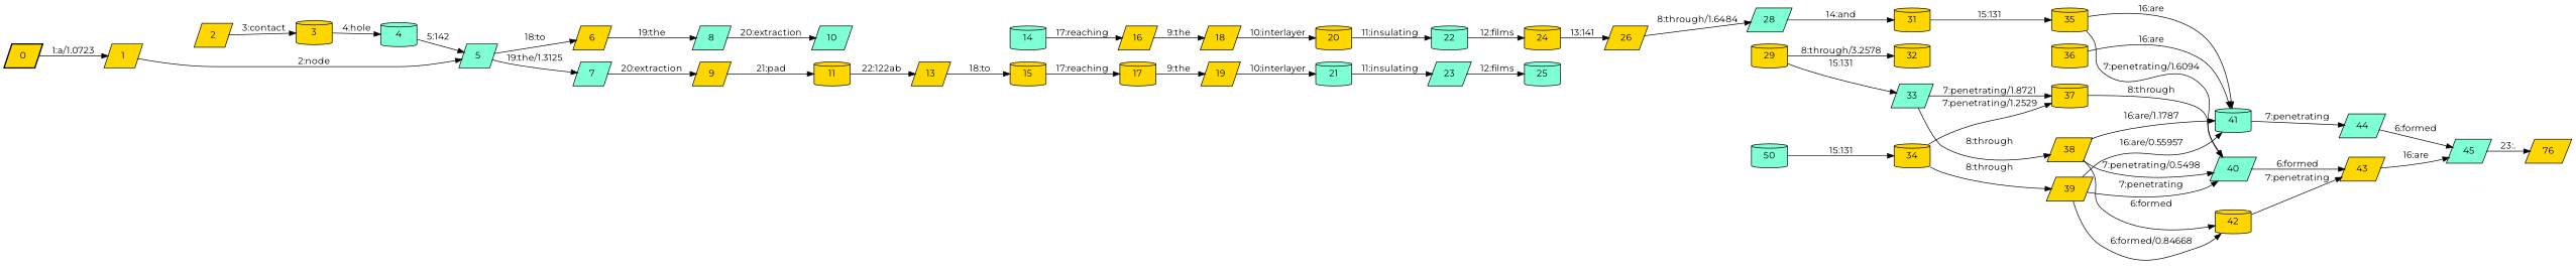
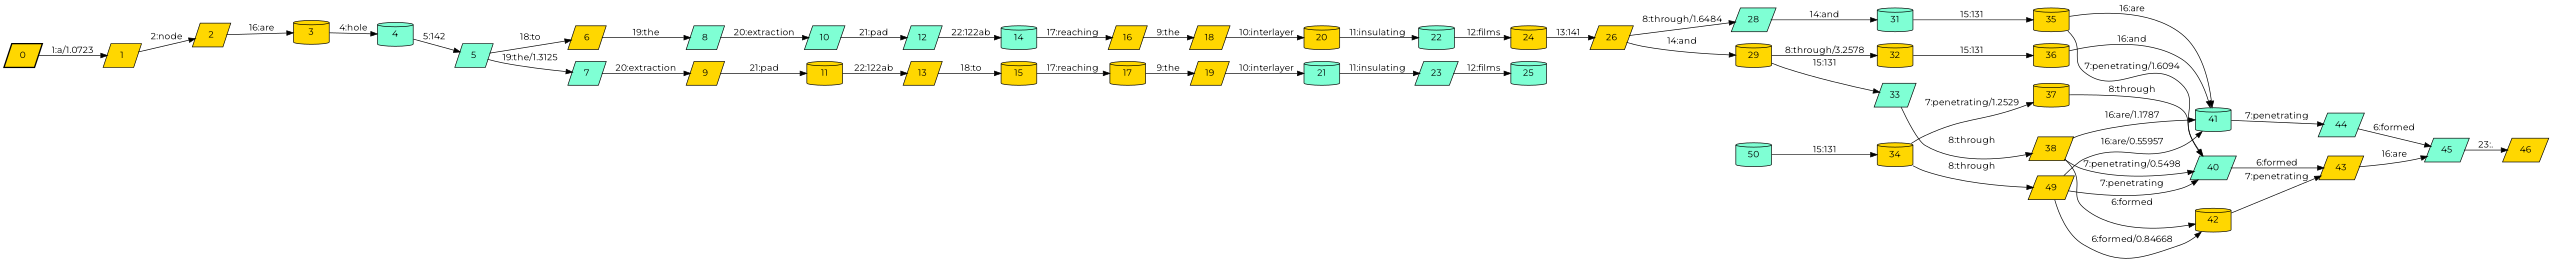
  digraph {
    fontname=Montserrat
    nodesep=0.25
    rankdir=LR
    ranksep=0.4
    node [fillcolor=gold fontname=Montserrat fontsize=14 shape=parallelogram style="solid,filled"]
    edge [fontname=Montserrat fontsize=14]
    n1 [label=0 style="bold,filled"]
    n2 [label=1]
    n3 [label=2]
    n4 [label=3 shape=cylinder]
    n5 [fillcolor=aquamarine label=4 shape=cylinder]
    n6 [fillcolor=aquamarine label=5]
    n7 [label=6]
    n8 [fillcolor=aquamarine label=7]
    n9 [fillcolor=aquamarine label=8]
    n10 [label=9]
    n11 [fillcolor=aquamarine label=10]
    n12 [label=11 shape=cylinder]
+   n13 [fillcolor=aquamarine label=12]
    n14 [label=13]
    n15 [fillcolor=aquamarine label=14 shape=cylinder]
    n16 [label=15 shape=cylinder]
    n17 [label=16]
    n18 [label=17 shape=cylinder]
    n19 [label=18]
    n20 [label=19]
    n21 [label=20 shape=cylinder]
    n22 [fillcolor=aquamarine label=21 shape=cylinder]
    n23 [fillcolor=aquamarine label=22 shape=cylinder]
    n24 [fillcolor=aquamarine label=23]
    n25 [label=24 shape=cylinder]
    n26 [fillcolor=aquamarine label=25 shape=cylinder]
    n27 [label=26]
    n28 [fillcolor=aquamarine label=28]
    n29 [label=29 shape=cylinder]
-   n30 [label=31 shape=cylinder]
+   n30 [fillcolor=aquamarine label=31 shape=cylinder]
    n31 [label=32 shape=cylinder]
    n32 [fillcolor=aquamarine label=33]
    n33 [fillcolor=aquamarine label=50 shape=cylinder]
    n34 [label=34 shape=cylinder]
    n35 [label=35 shape=cylinder]
    n36 [label=36 shape=cylinder]
    n37 [label=37 shape=cylinder]
    n38 [label=38]
-   n39 [label=39]
+   n39 [label=49]
    n40 [fillcolor=aquamarine label=40]
    n41 [fillcolor=aquamarine label=41 shape=cylinder]
    n42 [label=42 shape=cylinder]
    n43 [label=43]
    n44 [fillcolor=aquamarine label=44]
    n45 [fillcolor=aquamarine label=45]
-   n46 [label=76]
+   n46 [label=46]
    n1 -> n2 [label="1:a/1.0723"]
-   n2 -> n6 [label="2:node"]
-   n3 -> n4 [label="3:contact"]
+   n2 -> n3 [label="2:node"]
+   n3 -> n4 [label="16:are"]
    n4 -> n5 [label="4:hole"]
    n5 -> n6 [label="5:142"]
    n6 -> n7 [label="18:to"]
    n6 -> n8 [label="19:the/1.3125"]
    n7 -> n9 [label="19:the"]
    n8 -> n10 [label="20:extraction"]
    n9 -> n11 [label="20:extraction"]
    n10 -> n12 [label="21:pad"]
+   n11 -> n13 [label="21:pad"]
    n12 -> n14 [label="22:122ab"]
+   n13 -> n15 [label="22:122ab"]
    n14 -> n16 [label="18:to"]
    n15 -> n17 [label="17:reaching"]
    n16 -> n18 [label="17:reaching"]
    n17 -> n19 [label="9:the"]
    n18 -> n20 [label="9:the"]
    n19 -> n21 [label="10:interlayer"]
    n20 -> n22 [label="10:interlayer"]
    n21 -> n23 [label="11:insulating"]
    n22 -> n24 [label="11:insulating"]
    n23 -> n25 [label="12:films"]
    n24 -> n26 [label="12:films"]
    n25 -> n27 [label="13:141"]
    n27 -> n28 [label="8:through/1.6484"]
+   n27 -> n29 [label="14:and"]
    n28 -> n30 [label="14:and"]
    n29 -> n31 [label="8:through/3.2578"]
    n29 -> n32 [label="15:131"]
    n30 -> n35 [label="15:131"]
-   n32 -> n37 [label="7:penetrating/1.8721"]
+   n31 -> n36 [label="15:131"]
    n32 -> n38 [label="8:through"]
    n33 -> n34 [label="15:131"]
    n34 -> n37 [label="7:penetrating/1.2529"]
    n34 -> n39 [label="8:through"]
    n35 -> n40 [label="7:penetrating/1.6094"]
    n35 -> n41 [label="16:are"]
-   n36 -> n41 [label="16:are"]
+   n36 -> n41 [label="16:and"]
    n37 -> n40 [label="8:through"]
    n38 -> n40 [label="7:penetrating/0.5498"]
    n38 -> n41 [label="16:are/1.1787"]
    n38 -> n42 [label="6:formed"]
    n39 -> n40 [label="7:penetrating"]
    n39 -> n41 [label="16:are/0.55957"]
    n39 -> n42 [label="6:formed/0.84668"]
    n40 -> n43 [label="6:formed"]
    n41 -> n44 [label="7:penetrating"]
    n42 -> n43 [label="7:penetrating"]
    n43 -> n45 [label="16:are"]
    n44 -> n45 [label="6:formed"]
    n45 -> n46 [label="23:."]
  }
